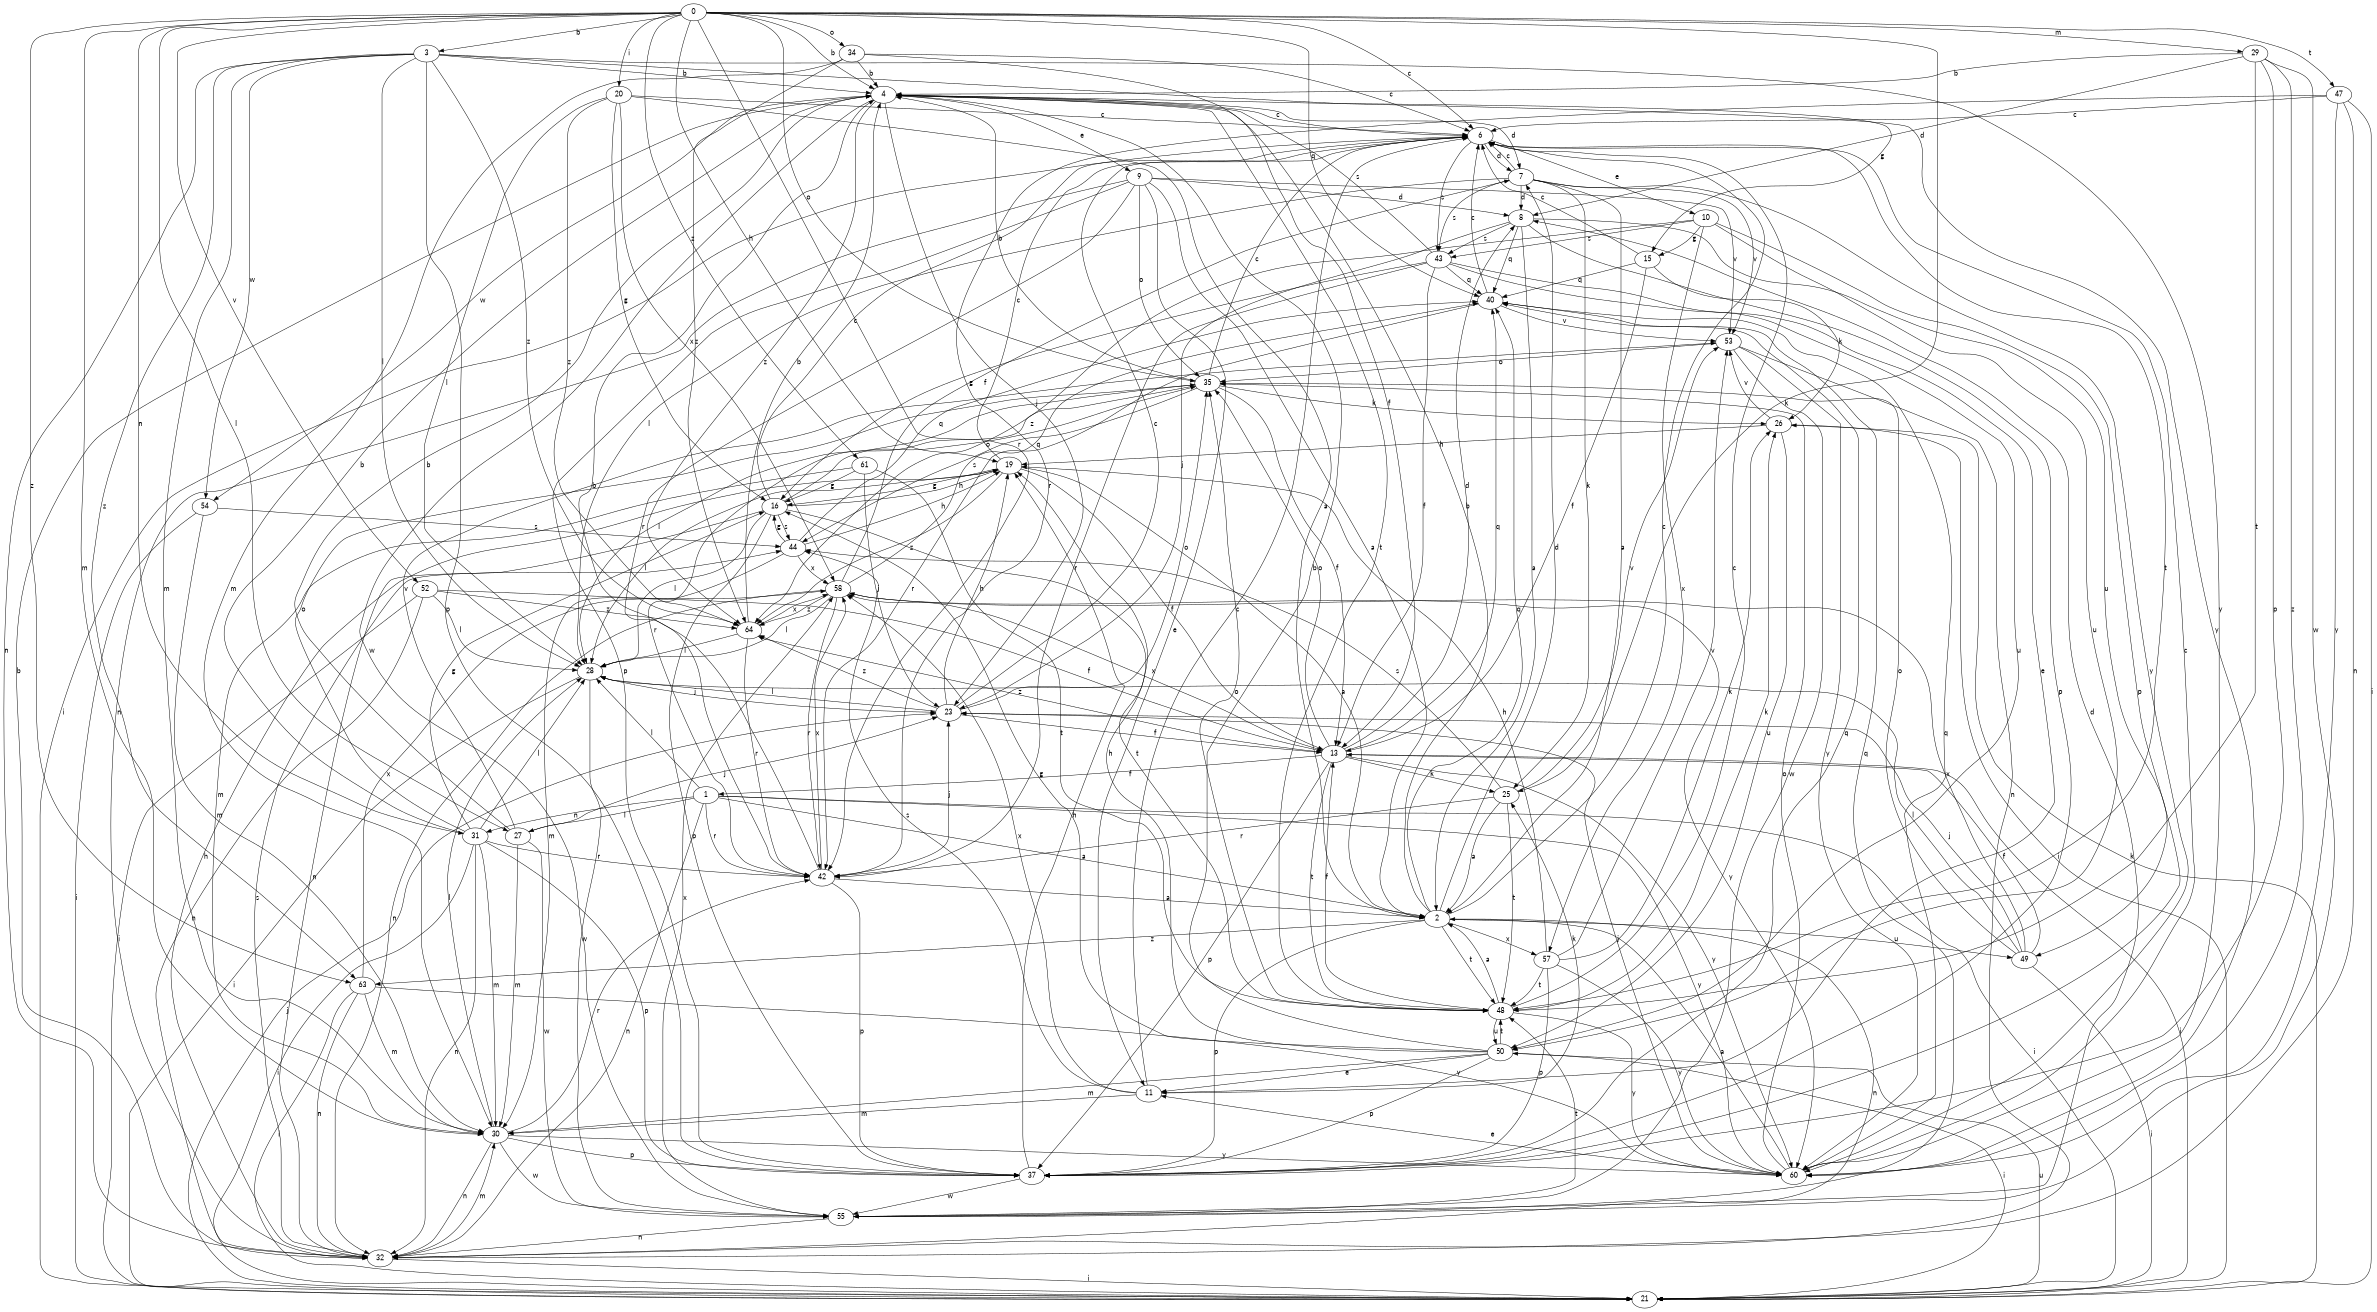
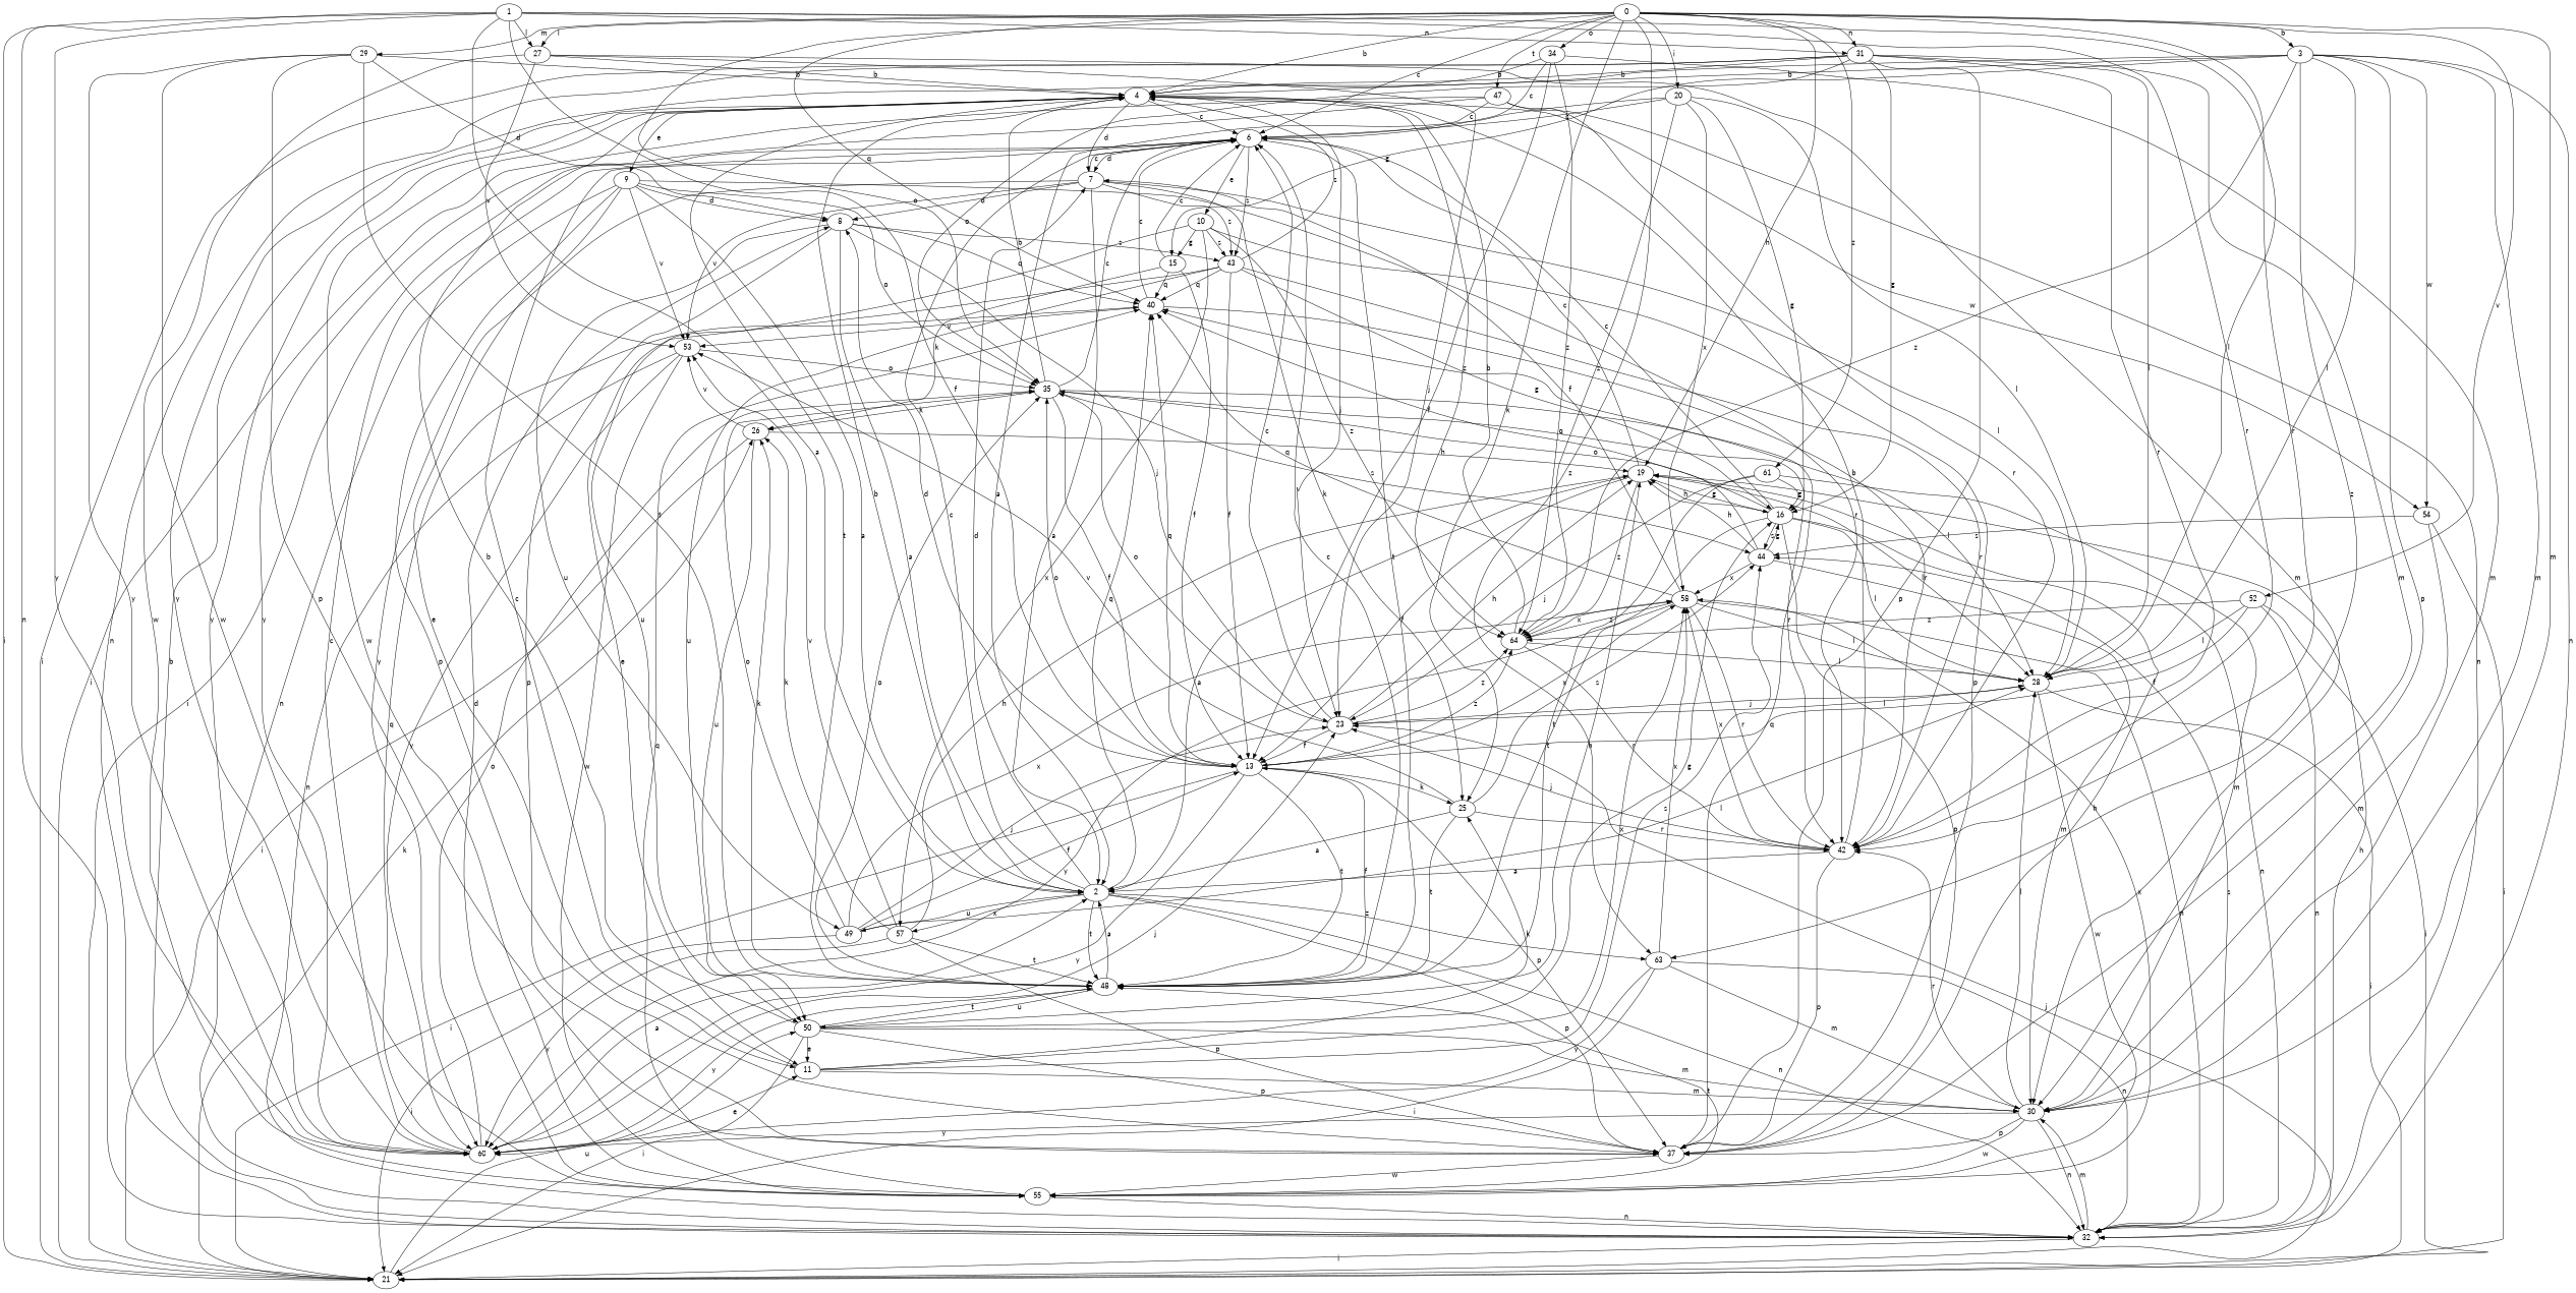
  strict digraph {
    fontname=Lato
    node [fontname=Lato]
    edge [fontname=Lato]
    0
    3
    4
    6
    19
    20
    25
    27
    29
    30
    31
    34
    35
    40
    42
    47
    52
    61
    63
    28
    32
    60
    37
    15
    54
    64
    7
    48
    9
    23
    55
    21
    43
    10
    2
    13
    16
    58
    53
    44
    8
    26
    1
    49
    57
    50
    11
    0 -> 3 [label=b]
    0 -> 4 [label=b]
    0 -> 6 [label=c]
    0 -> 19 [label=h]
    0 -> 20 [label=i]
    0 -> 25 [label=k]
    0 -> 27 [label=l]
    0 -> 29 [label=m]
    0 -> 30 [label=m]
    0 -> 31 [label=n]
    0 -> 34 [label=o]
    0 -> 35 [label=o]
    0 -> 40 [label=q]
    0 -> 42 [label=r]
    0 -> 47 [label=t]
    0 -> 52 [label=v]
    0 -> 61 [label=z]
    0 -> 63 [label=z]
    3 -> 4 [label=b]
    3 -> 30 [label=m]
    3 -> 63 [label=z]
    3 -> 28 [label=l]
    3 -> 32 [label=n]
    3 -> 60 [label=y]
    3 -> 37 [label=p]
    3 -> 15 [label=g]
    3 -> 54 [label=w]
    3 -> 64 [label=z]
    4 -> 6 [label=c]
    4 -> 60 [label=y]
    4 -> 54 [label=w]
    4 -> 64 [label=z]
    4 -> 7 [label=d]
    4 -> 48 [label=t]
    4 -> 9 [label=e]
    4 -> 23 [label=j]
    4 -> 55 [label=w]
    6 -> 7 [label=d]
    6 -> 48 [label=t]
    6 -> 21 [label=i]
    6 -> 43 [label=s]
    6 -> 10 [label=e]
    19 -> 6 [label=c]
    19 -> 28 [label=l]
    19 -> 64 [label=z]
    19 -> 2 [label=a]
    19 -> 13 [label=f]
    19 -> 16 [label=g]
    20 -> 6 [label=c]
    20 -> 28 [label=l]
    20 -> 64 [label=z]
    20 -> 2 [label=a]
    20 -> 16 [label=g]
    20 -> 58 [label=x]
    25 -> 42 [label=r]
    25 -> 48 [label=t]
    25 -> 2 [label=a]
    25 -> 53 [label=v]
    25 -> 44 [label=s]
    27 -> 4 [label=b]
    27 -> 30 [label=m]
    27 -> 23 [label=j]
    27 -> 55 [label=w]
    27 -> 53 [label=v]
    29 -> 4 [label=b]
-   29 -> 60 [label=z]
+   29 -> 60 [label=y]
    29 -> 37 [label=p]
    29 -> 48 [label=t]
    29 -> 55 [label=w]
    29 -> 8 [label=d]
    30 -> 42 [label=r]
    30 -> 28 [label=l]
    30 -> 32 [label=n]
    30 -> 60 [label=y]
    30 -> 37 [label=p]
    30 -> 55 [label=w]
    31 -> 4 [label=b]
    31 -> 30 [label=m]
    31 -> 35 [label=o]
    31 -> 42 [label=r]
    31 -> 28 [label=l]
    31 -> 32 [label=n]
    31 -> 37 [label=p]
    31 -> 21 [label=i]
    31 -> 16 [label=g]
    34 -> 4 [label=b]
    34 -> 6 [label=c]
    34 -> 30 [label=m]
    34 -> 64 [label=z]
    34 -> 13 [label=f]
    35 -> 4 [label=b]
    35 -> 6 [label=c]
    35 -> 42 [label=r]
    35 -> 28 [label=l]
    35 -> 13 [label=f]
    35 -> 44 [label=s]
    35 -> 26 [label=k]
    40 -> 6 [label=c]
    40 -> 42 [label=r]
    40 -> 53 [label=v]
    42 -> 4 [label=b]
    42 -> 37 [label=p]
    42 -> 23 [label=j]
    42 -> 2 [label=a]
    42 -> 58 [label=x]
    47 -> 6 [label=c]
    47 -> 42 [label=r]
    47 -> 32 [label=n]
    47 -> 60 [label=y]
    47 -> 21 [label=i]
    52 -> 28 [label=l]
    52 -> 32 [label=n]
    52 -> 64 [label=z]
    52 -> 21 [label=i]
    52 -> 13 [label=f]
    61 -> 30 [label=m]
    61 -> 48 [label=t]
    61 -> 23 [label=j]
    61 -> 16 [label=g]
    63 -> 30 [label=m]
    63 -> 32 [label=n]
    63 -> 60 [label=y]
    63 -> 21 [label=i]
    63 -> 58 [label=x]
    28 -> 23 [label=j]
    28 -> 55 [label=w]
    28 -> 21 [label=i]
    32 -> 4 [label=b]
    32 -> 19 [label=h]
    32 -> 30 [label=m]
    32 -> 21 [label=i]
    32 -> 44 [label=s]
    60 -> 6 [label=c]
    60 -> 35 [label=o]
    60 -> 40 [label=q]
    60 -> 23 [label=j]
    60 -> 2 [label=a]
    60 -> 11 [label=e]
    37 -> 19 [label=h]
    37 -> 40 [label=q]
    37 -> 55 [label=w]
    15 -> 6 [label=c]
    15 -> 40 [label=q]
    15 -> 13 [label=f]
    15 -> 26 [label=k]
    54 -> 30 [label=m]
    54 -> 21 [label=i]
    54 -> 44 [label=s]
    64 -> 4 [label=b]
    64 -> 42 [label=r]
    64 -> 28 [label=l]
    64 -> 58 [label=x]
    7 -> 6 [label=c]
    7 -> 25 [label=k]
    7 -> 28 [label=l]
    7 -> 60 [label=y]
    7 -> 43 [label=s]
    7 -> 2 [label=a]
    7 -> 53 [label=v]
    7 -> 8 [label=d]
    48 -> 6 [label=c]
    48 -> 35 [label=o]
    48 -> 60 [label=y]
    48 -> 2 [label=a]
    48 -> 13 [label=f]
    48 -> 26 [label=k]
    48 -> 50 [label=u]
    9 -> 35 [label=o]
    9 -> 42 [label=r]
    9 -> 32 [label=n]
    9 -> 37 [label=p]
    9 -> 2 [label=a]
    9 -> 53 [label=v]
    9 -> 8 [label=d]
    9 -> 11 [label=e]
    23 -> 6 [label=c]
    23 -> 19 [label=h]
    23 -> 35 [label=o]
    23 -> 28 [label=l]
    23 -> 64 [label=z]
    23 -> 13 [label=f]
    55 -> 40 [label=q]
    55 -> 32 [label=n]
    55 -> 48 [label=t]
    55 -> 58 [label=x]
    55 -> 8 [label=d]
    21 -> 23 [label=j]
    21 -> 26 [label=k]
    21 -> 50 [label=u]
    43 -> 4 [label=s]
    43 -> 40 [label=q]
    43 -> 42 [label=r]
    43 -> 13 [label=f]
    43 -> 16 [label=g]
    43 -> 50 [label=u]
    43 -> 11 [label=e]
    10 -> 37 [label=p]
    10 -> 15 [label=g]
    10 -> 64 [label=z]
    10 -> 43 [label=s]
    10 -> 57 [label=x]
    10 -> 50 [label=u]
    2 -> 4 [label=b]
    2 -> 6 [label=c]
    2 -> 40 [label=q]
    2 -> 63 [label=z]
    2 -> 32 [label=n]
    2 -> 37 [label=p]
    2 -> 7 [label=d]
    2 -> 48 [label=t]
    2 -> 49 [label=u]
    2 -> 57 [label=x]
    13 -> 25 [label=k]
    13 -> 35 [label=o]
    13 -> 40 [label=q]
    13 -> 60 [label=y]
    13 -> 37 [label=p]
    13 -> 64 [label=z]
    13 -> 48 [label=t]
    13 -> 21 [label=i]
    13 -> 58 [label=x]
    13 -> 8 [label=d]
    16 -> 6 [label=c]
    16 -> 19 [label=h]
    16 -> 35 [label=o]
    16 -> 28 [label=l]
    16 -> 32 [label=n]
    16 -> 37 [label=p]
    16 -> 48 [label=t]
    16 -> 44 [label=s]
    58 -> 40 [label=q]
    58 -> 42 [label=r]
    58 -> 28 [label=l]
    58 -> 32 [label=n]
    58 -> 60 [label=y]
    58 -> 64 [label=z]
    58 -> 7 [label=f]
    53 -> 35 [label=o]
    53 -> 32 [label=n]
    53 -> 60 [label=y]
    53 -> 55 [label=w]
    44 -> 19 [label=h]
    44 -> 30 [label=m]
    44 -> 40 [label=q]
    44 -> 16 [label=g]
    44 -> 58 [label=x]
    8 -> 40 [label=q]
    8 -> 37 [label=p]
    8 -> 23 [label=j]
    8 -> 43 [label=s]
    8 -> 2 [label=a]
    8 -> 49 [label=u]
    26 -> 19 [label=h]
    26 -> 21 [label=i]
    26 -> 53 [label=v]
    26 -> 50 [label=u]
    1 -> 27 [label=l]
    1 -> 31 [label=n]
    1 -> 42 [label=r]
    1 -> 28 [label=l]
    1 -> 32 [label=n]
    1 -> 60 [label=y]
    1 -> 21 [label=i]
    1 -> 2 [label=a]
-   13 -> 1 [label=f]
+   1 -> 13 [label=f]
    49 -> 35 [label=o]
    49 -> 28 [label=l]
    49 -> 23 [label=j]
    49 -> 21 [label=i]
    49 -> 13 [label=f]
    49 -> 58 [label=x]
    57 -> 19 [label=h]
    57 -> 60 [label=y]
    57 -> 37 [label=p]
    57 -> 48 [label=t]
    57 -> 53 [label=v]
    57 -> 26 [label=k]
    50 -> 4 [label=b]
    50 -> 19 [label=h]
    50 -> 30 [label=m]
    50 -> 37 [label=p]
    50 -> 48 [label=t]
    50 -> 21 [label=i]
    50 -> 16 [label=g]
    50 -> 11 [label=e]
    11 -> 6 [label=c]
    11 -> 25 [label=k]
    11 -> 30 [label=m]
    11 -> 58 [label=x]
    11 -> 44 [label=s]
  }
